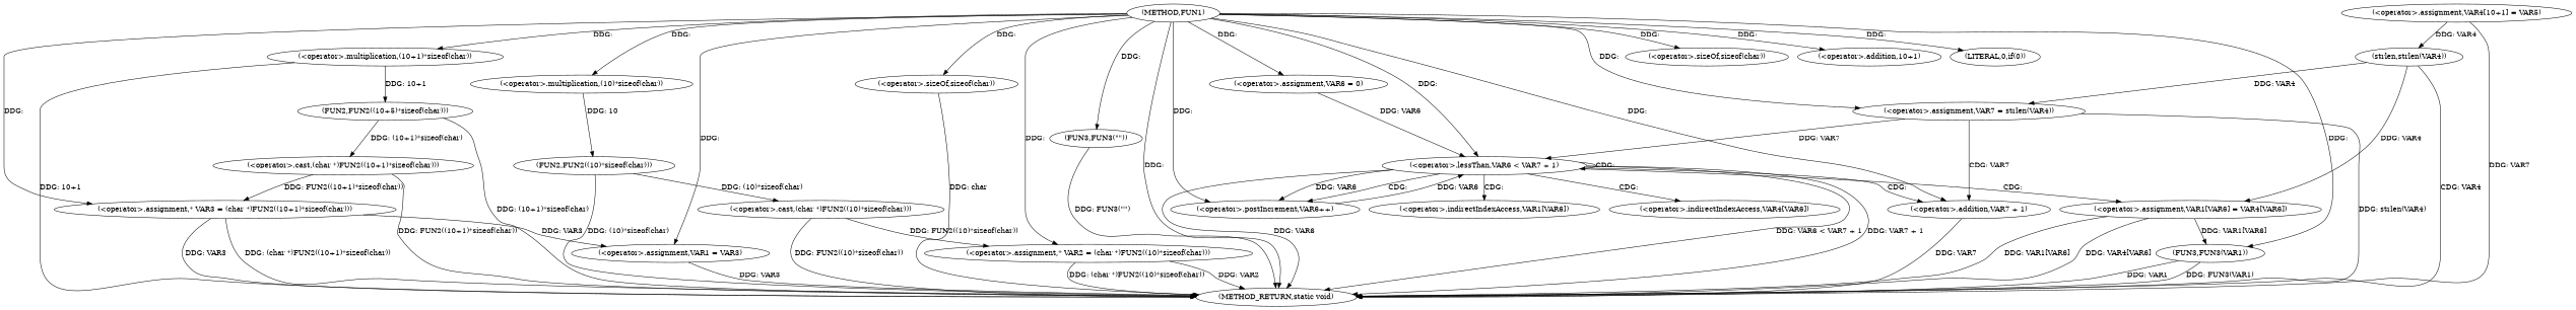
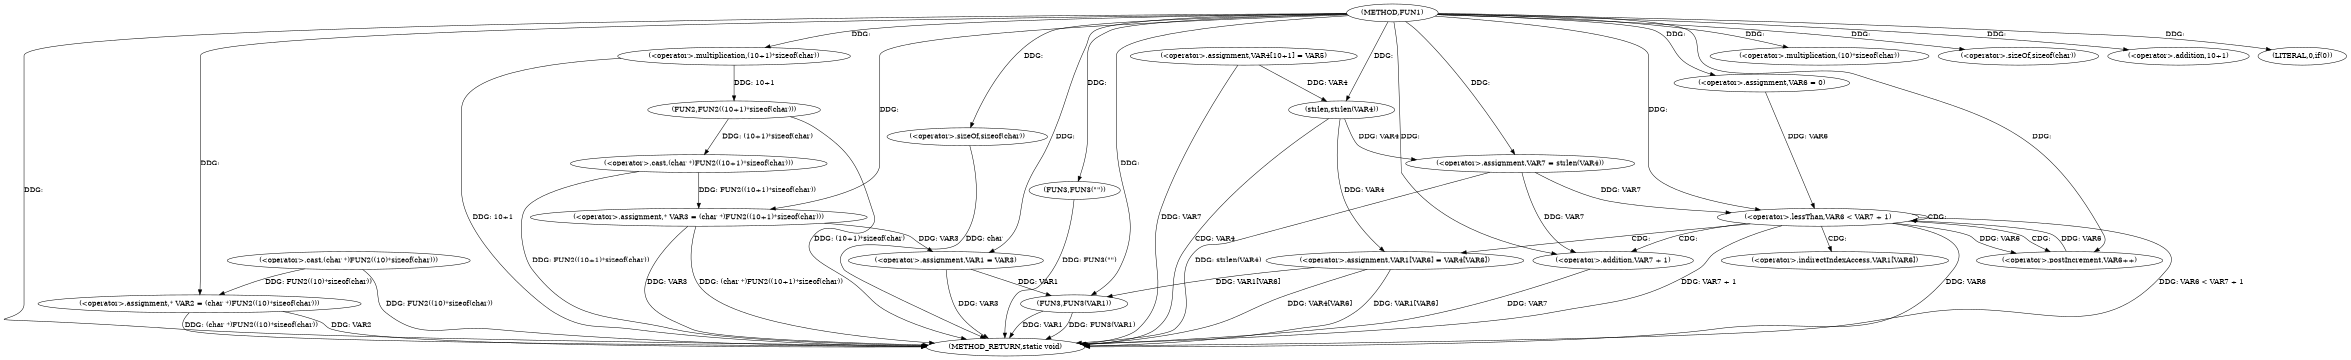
  digraph {
    n1 [label="(METHOD,FUN1)"]
    n2 [label="(<operator>.assignment,* VAR2 = (char *)FUN2((10)*sizeof(char)))"]
    n3 [label="(<operator>.multiplication,(10)*sizeof(char))"]
    n4 [label="(<operator>.sizeOf,sizeof(char))"]
    n5 [label="(<operator>.assignment,* VAR3 = (char *)FUN2((10+1)*sizeof(char)))"]
    n6 [label="(<operator>.multiplication,(10+1)*sizeof(char))"]
    n7 [label="(<operator>.addition,10+1)"]
    n8 [label="(<operator>.sizeOf,sizeof(char))"]
    n9 [label="(LITERAL,0,if(0))"]
    n10 [label="(FUN3,FUN3(\"\"))"]
    n11 [label="(<operator>.assignment,VAR1 = VAR3)"]
    n12 [label="(<operator>.assignment,VAR7 = strlen(VAR4))"]
    n13 [label="(strlen,strlen(VAR4))"]
    n14 [label="(<operator>.assignment,VAR6 = 0)"]
    n15 [label="(<operator>.lessThan,VAR6 < VAR7 + 1)"]
    n16 [label="(<operator>.addition,VAR7 + 1)"]
    n17 [label="(<operator>.postIncrement,VAR6++)"]
    n18 [label="(FUN3,FUN3(VAR1))"]
    n19 [label="(METHOD_RETURN,static void)"]
-   n20 [label="(FUN2,FUN2((10)*sizeof(char)))"]
-   n21 [label="(FUN2,FUN2((10+5)*sizeof(char)))"]
+   n21 [label="(FUN2,FUN2((10+1)*sizeof(char)))"]
    n22 [label="(<operator>.assignment,VAR4[10+1] = VAR5)"]
    n23 [label="(<operator>.assignment,VAR1[VAR6] = VAR4[VAR6])"]
    n24 [label="(<operator>.indirectIndexAccess,VAR1[VAR6])"]
-   n25 [label="(<operator>.indirectIndexAccess,VAR4[VAR6])"]
    n26 [label="(<operator>.cast,(char *)FUN2((10)*sizeof(char)))"]
    n27 [label="(<operator>.cast,(char *)FUN2((10+1)*sizeof(char)))"]
    n1 -> n2 [label="DDG: "]
    n1 -> n3 [label="DDG: "]
    n1 -> n4 [label="DDG: "]
    n1 -> n5 [label="DDG: "]
    n1 -> n6 [label="DDG: "]
    n1 -> n7 [label="DDG: "]
    n1 -> n8 [label="DDG: "]
    n1 -> n9 [label="DDG: "]
    n1 -> n10 [label="DDG: "]
    n1 -> n11 [label="DDG: "]
    n1 -> n12 [label="DDG: "]
+   n1 -> n13 [label="DDG: "]
    n1 -> n14 [label="DDG: "]
    n1 -> n15 [label="DDG: "]
    n1 -> n16 [label="DDG: "]
    n1 -> n17 [label="DDG: "]
    n1 -> n18 [label="DDG: "]
    n1 -> n19 [label="DDG: "]
    n2 -> n19 [label="DDG: VAR2"]
    n2 -> n19 [label="DDG: (char *)FUN2((10)*sizeof(char))"]
-   n3 -> n20 [label="DDG: 10"]
    n5 -> n11 [label="DDG: VAR3"]
    n5 -> n19 [label="DDG: VAR3"]
    n5 -> n19 [label="DDG: (char *)FUN2((10+1)*sizeof(char))"]
    n6 -> n19 [label="DDG: 10+1"]
    n6 -> n21 [label="DDG: 10+1"]
    n8 -> n19 [label="DDG: char"]
    n10 -> n19 [label="DDG: FUN3(\"\")"]
+   n11 -> n18 [label="DDG: VAR1"]
    n11 -> n19 [label="DDG: VAR3"]
    n12 -> n15 [label="DDG: VAR7"]
-   n12 -> n16 [label="CDG: VAR7"]
+   n12 -> n16 [label="DDG: VAR7"]
    n12 -> n19 [label="DDG: strlen(VAR4)"]
    n13 -> n12 [label="DDG: VAR4"]
    n13 -> n19 [label="CDG: VAR4"]
    n13 -> n23 [label="DDG: VAR4"]
    n14 -> n15 [label="DDG: VAR6"]
    n15 -> n15 [label="CDG: "]
    n15 -> n16 [label="CDG: "]
    n15 -> n17 [label="DDG: VAR6"]
    n15 -> n17 [label="CDG: "]
    n15 -> n19 [label="DDG: VAR6"]
    n15 -> n19 [label="DDG: VAR6 < VAR7 + 1"]
    n15 -> n19 [label="DDG: VAR7 + 1"]
    n15 -> n23 [label="CDG: "]
    n15 -> n24 [label="CDG: "]
-   n15 -> n25 [label="CDG: "]
    n16 -> n19 [label="DDG: VAR7"]
    n17 -> n15 [label="DDG: VAR6"]
    n18 -> n19 [label="DDG: VAR1"]
    n18 -> n19 [label="DDG: FUN3(VAR1)"]
-   n20 -> n19 [label="DDG: (10)*sizeof(char)"]
-   n20 -> n26 [label="DDG: (10)*sizeof(char)"]
    n21 -> n19 [label="DDG: (10+1)*sizeof(char)"]
    n21 -> n27 [label="DDG: (10+1)*sizeof(char)"]
    n22 -> n13 [label="DDG: VAR4"]
    n22 -> n19 [label="DDG: VAR7"]
    n23 -> n18 [label="DDG: VAR1[VAR6]"]
    n23 -> n19 [label="DDG: VAR1[VAR6]"]
    n23 -> n19 [label="DDG: VAR4[VAR6]"]
    n26 -> n2 [label="DDG: FUN2((10)*sizeof(char))"]
    n26 -> n19 [label="DDG: FUN2((10)*sizeof(char))"]
    n27 -> n5 [label="DDG: FUN2((10+1)*sizeof(char))"]
    n27 -> n19 [label="DDG: FUN2((10+1)*sizeof(char))"]
  }
